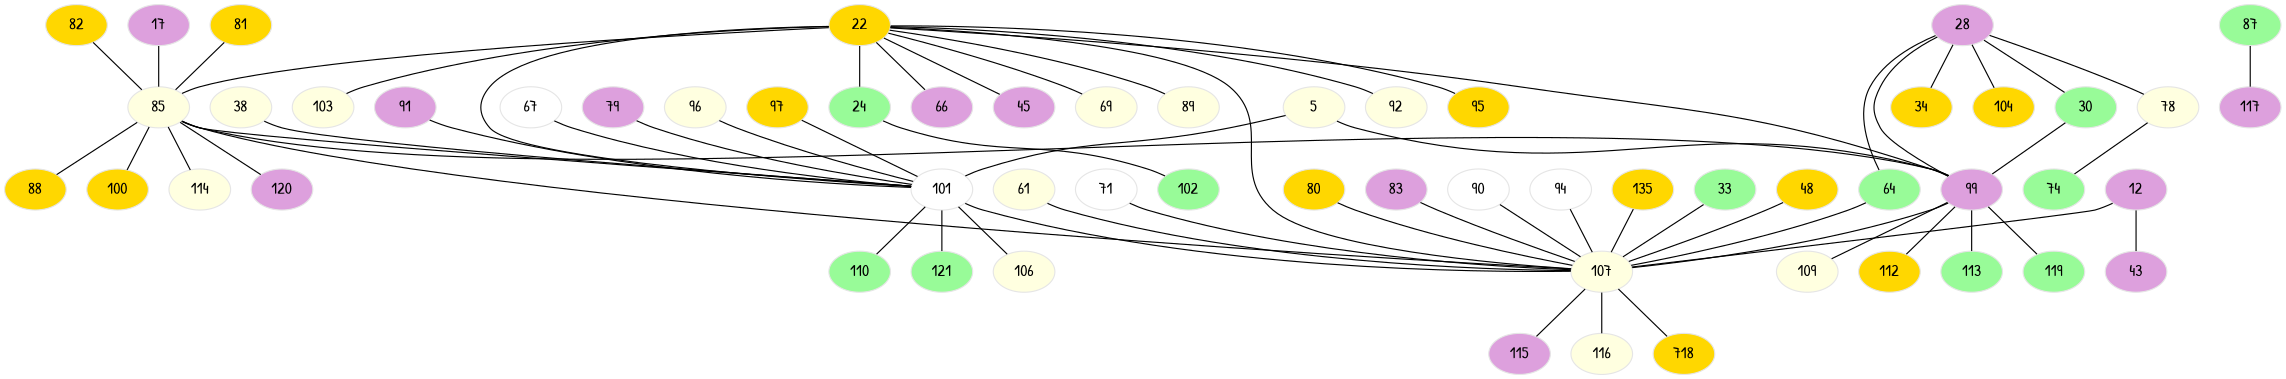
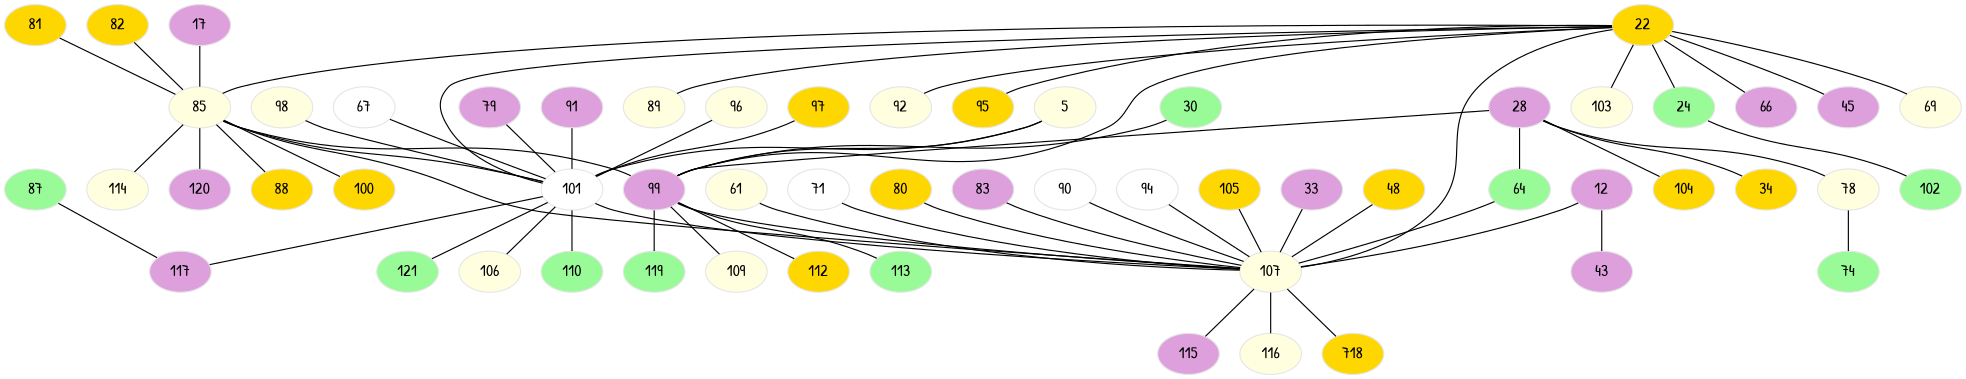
  graph {
    fontname="Patrick Hand"
    node [color=gray90 fillcolor=lightyellow fontname="Patrick Hand" style=filled]
    edge [fontname="Patrick Hand"]
    5 [super="+2"]
    99 [fillcolor=plum super="+66"]
    101 [fillcolor=white super="+84+31+35+37+42+49+58+62"]
    107 [super="+86+9+63+10"]
    109
    112 [fillcolor=gold]
    113 [fillcolor=palegreen]
    119 [fillcolor=palegreen super="+75"]
    106 [super="+93"]
    110 [fillcolor=palegreen]
    117 [fillcolor=plum]
    121 [fillcolor=palegreen]
    12 [fillcolor=plum super="+11"]
    43 [fillcolor=plum]
    115 [fillcolor=plum]
    116
    n17 [fillcolor=gold label=718]
    n18 [fillcolor=plum label=17 super="+15"]
    85 [super="+77+73+54"]
    88 [fillcolor=gold super="+72"]
    100 [fillcolor=gold]
    114
    120 [fillcolor=plum]
    22 [fillcolor=gold super="+19+21"]
    24 [fillcolor=palegreen super="+23"]
    n26 [fillcolor=plum label=66]
    45 [fillcolor=plum]
    69
    89
    92
    95 [fillcolor=gold super="+68"]
    103
    102 [fillcolor=palegreen]
    28 [fillcolor=plum super="+26"]
    30 [fillcolor=palegreen super="+29"]
    34 [fillcolor=gold]
    64 [fillcolor=palegreen]
    78
    104 [fillcolor=gold]
    74 [fillcolor=palegreen]
-   33 [fillcolor=palegreen]
+   33 [fillcolor=plum]
    48 [fillcolor=gold]
    61
    67 [fillcolor=white]
    71 [fillcolor=white]
    79 [fillcolor=plum]
    80 [fillcolor=gold]
    81 [fillcolor=gold]
    82 [fillcolor=gold]
    83 [fillcolor=plum]
    87 [fillcolor=palegreen]
    90 [fillcolor=white]
    91 [fillcolor=plum]
    94 [fillcolor=white]
    96
    97 [fillcolor=gold]
-   98 [label=38]
-   105 [fillcolor=gold label=135]
+   98
+   105 [fillcolor=gold]
    5 -- 99
    5 -- 101 [weight=8]
    99 -- 107 [weight=2]
    99 -- 109
    99 -- 112
    99 -- 113
    99 -- 119
    101 -- 107 [weight=4]
    101 -- 106
    101 -- 110
+   101 -- 117
    101 -- 121
    107 -- 115
    107 -- 116
    107 -- n17
    12 -- 107 [weight=9]
    12 -- 43
    n18 -- 85 [weight=8]
    85 -- 99
    85 -- 101
    85 -- 107 [weight=2]
    85 -- 88
    85 -- 100
    85 -- 114
    85 -- 120
    22 -- 99
    22 -- 101
    22 -- 107 [weight=3]
    22 -- 85 [weight=2]
    22 -- 24 [weight=8]
    22 -- n26
    22 -- 45
    22 -- 69
    22 -- 89
    22 -- 92
    22 -- 95
    22 -- 103
    24 -- 102
    28 -- 99 [weight=4]
-   28 -- 30 [weight=4]
    28 -- 34
    28 -- 64
    28 -- 78
    28 -- 104
    30 -- 99 [weight=4]
    64 -- 107
    78 -- 74
    33 -- 107
    48 -- 107
    61 -- 107
    67 -- 101
    71 -- 107
    79 -- 101
    80 -- 107
    81 -- 85
    82 -- 85
    83 -- 107
    87 -- 117
    90 -- 107
    91 -- 101
    94 -- 107
    96 -- 101
    97 -- 101
    98 -- 101
    105 -- 107
  }
